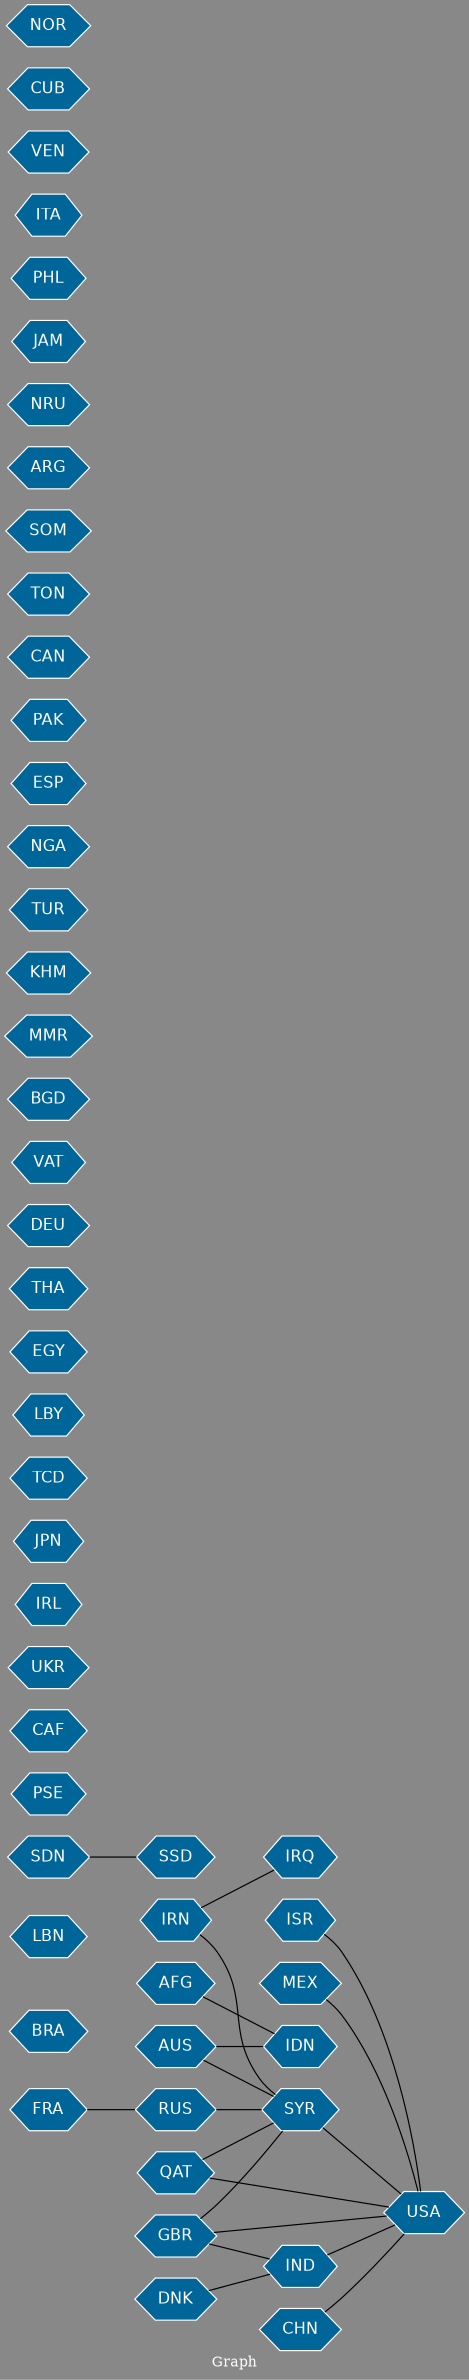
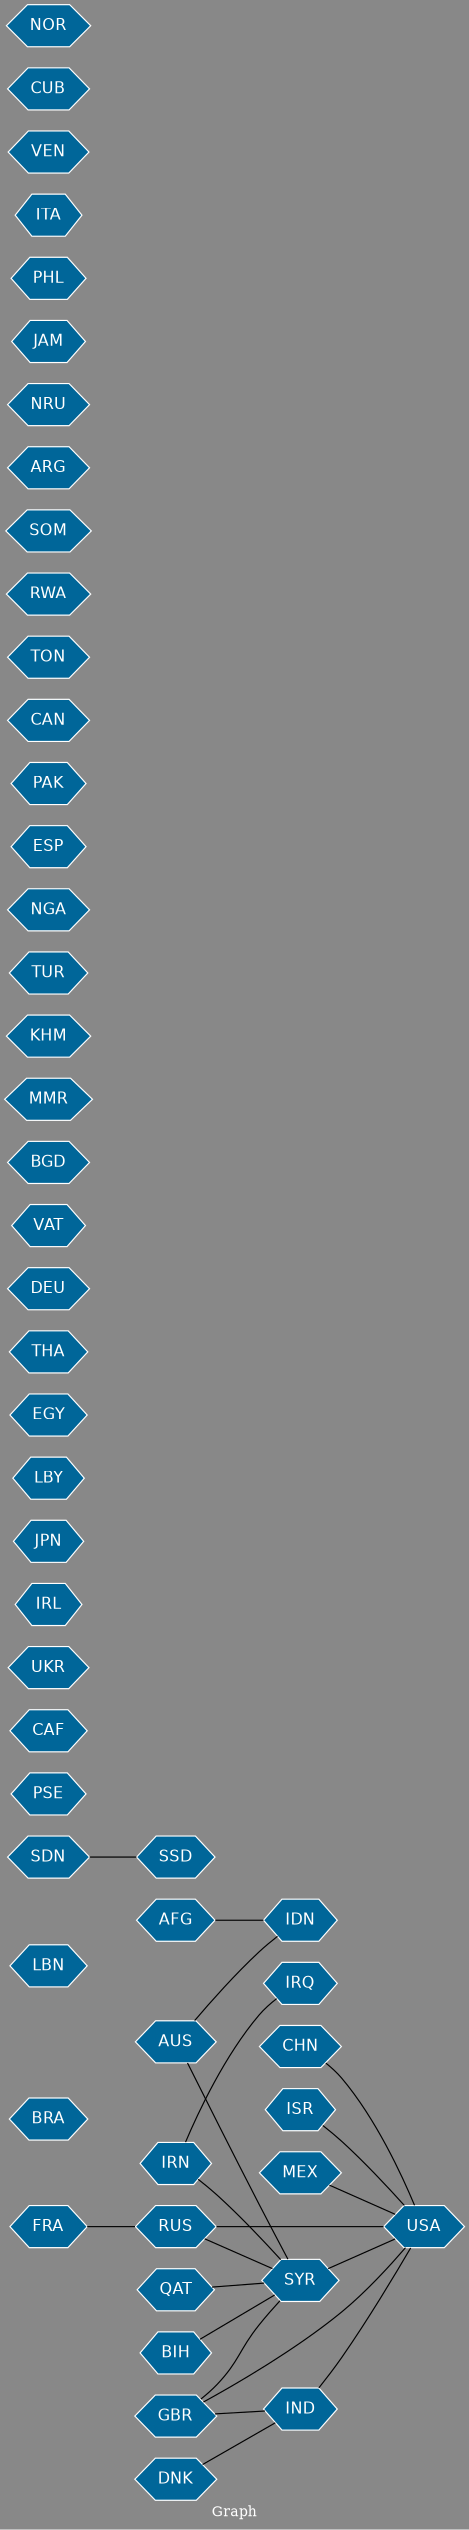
  graph {
    bgcolor="#888888"
    fontcolor=white
    fontsize=12
    label="Graph"
    rankdir=LR
    node [color=white fillcolor="#006699" fontcolor=white fontname=Helvetica shape=hexagon style=filled]
    edge [arrowhead=open color=black fontcolor=white fontname=Courier fontsize=12 weight=1]
    n1 [label=USA]
    n2 [label=SYR]
    n3 [label=AFG]
    n4 [label=IDN]
    n5 [label=IND]
    n6 [label=BRA]
    n7 [label=CHN]
    n8 [label=LBN]
    n9 [label=RUS]
    n10 [label=FRA]
    n11 [label=IRN]
    n12 [label=IRQ]
    n13 [label=SSD]
    n14 [label=SDN]
    n15 [label=PSE]
    n16 [label=CAF]
    n17 [label=UKR]
    n18 [label=IRL]
    n19 [label=JPN]
    n20 [label=GBR]
    n21 [label=ISR]
    n22 [label=MEX]
-   n23 [label=TCD]
    n24 [label=LBY]
    n25 [label=EGY]
    n26 [label=THA]
    n27 [label=DEU]
    n28 [label=VAT]
    n29 [label=BGD]
    n30 [label=MMR]
    n31 [label=DNK]
    n32 [label=KHM]
    n33 [label=TUR]
    n34 [label=NGA]
+   n35 [label=BIH]
    n36 [label=AUS]
    n37 [label=ESP]
    n38 [label=PAK]
    n39 [label=CAN]
    n40 [label=QAT]
    n41 [label=TON]
+   n42 [label=RWA]
    n43 [label=SOM]
    n44 [label=ARG]
    n45 [label=NRU]
    n46 [label=JAM]
    n47 [label=PHL]
    n48 [label=ITA]
    n49 [label=VEN]
    n50 [label=CUB]
    n51 [label=NOR]
    n2 -- n1
    n3 -- n4
    n5 -- n1 [weight=2]
    n7 -- n1 [weight=3]
-   n40 -- n1 [weight=2]
+   n9 -- n1 [weight=2]
    n9 -- n2
    n10 -- n9
    n11 -- n2 [weight=5]
    n11 -- n12
    n14 -- n13 [weight=7]
    n20 -- n1
    n20 -- n2
    n20 -- n5
    n21 -- n1
    n22 -- n1
    n31 -- n5
+   n35 -- n2
    n36 -- n2
    n36 -- n4
    n40 -- n2
  }
